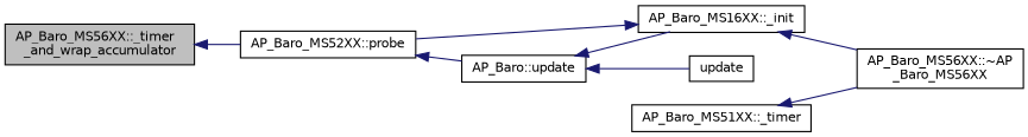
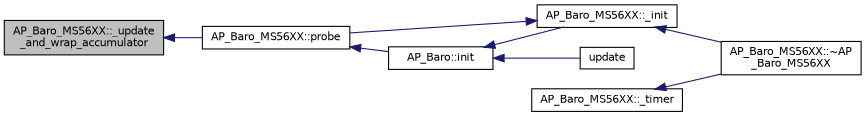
  digraph {
    rankdir=LR
    node [color=black fillcolor=white fontname=Helvetica fontsize=10 shape=record style=filled]
    edge [color=midnightblue dir=back fontname=Helvetica fontsize=10 labelfontname=Helvetica labelfontsize=10 style=solid]
-   n1 [fillcolor=grey75 fontcolor=black height=0.2 label="AP_Baro_MS56XX::_timer\l_and_wrap_accumulator" width=0.4]
-   n2 [height=0.2 label="AP_Baro_MS52XX::probe" width=0.4]
-   n3 [height=0.2 label="AP_Baro_MS51XX::_timer" width=0.4]
+   n1 [fillcolor=grey75 fontcolor=black height=0.2 label="AP_Baro_MS56XX::_update\l_and_wrap_accumulator" width=0.4]
+   n2 [height=0.2 label="AP_Baro_MS56XX::probe" width=0.4]
+   n3 [height=0.2 label="AP_Baro_MS56XX::_timer" width=0.4]
    n4 [height=0.2 label="AP_Baro_MS56XX::~AP\l_Baro_MS56XX" width=0.4]
-   n5 [height=0.2 label="AP_Baro_MS16XX::_init" width=0.4]
-   n6 [height=0.2 label="AP_Baro::update" width=0.4]
+   n5 [height=0.2 label="AP_Baro_MS56XX::_init" width=0.4]
+   n6 [height=0.2 label="AP_Baro::init" width=0.4]
    n7 [height=0.2 label=update width=0.4]
    n1 -> n2
    n2 -> n6
    n3 -> n4
    n5 -> n2
    n5 -> n4
    n6 -> n5
    n6 -> n7
  }
